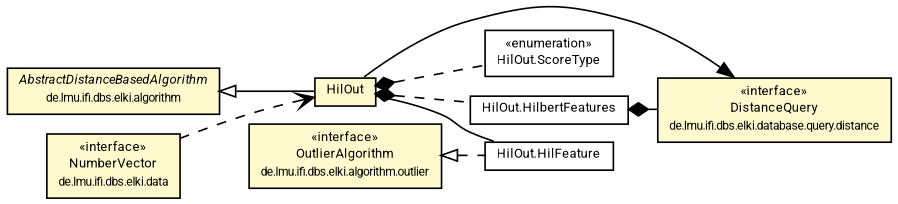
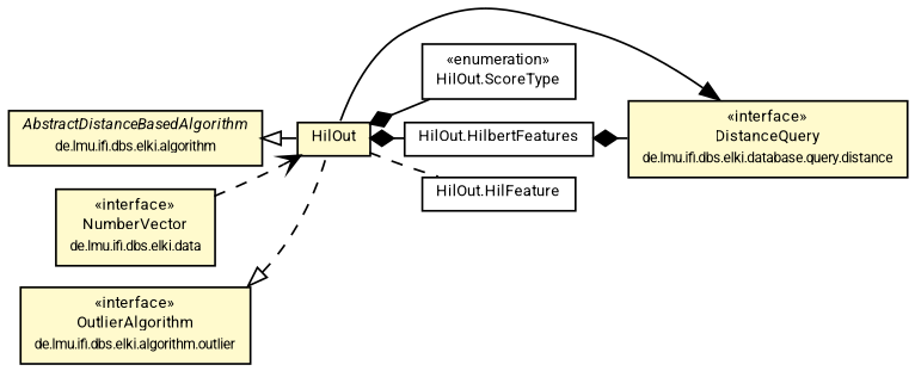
  digraph {
    nodesep=0.15
    rankdir=LR
    ranksep=0.25
    node [fontcolor=black fontname=Roboto fontsize=8 margin=0 shape=plaintext]
    edge [color=black dir=back fontname=Roboto fontsize=7 labelfontname=Roboto labelfontsize=7 weight=6 arrowhead=none]
    n1 [height=0 label=<<table title="de.lmu.ifi.dbs.elki.algorithm.AbstractDistanceBasedAlgorithm" border="0" cellborder="1" cellspacing="0" cellpadding="2" bgcolor="LemonChiffon" href="../../AbstractDistanceBasedAlgorithm.html" target="_parent"> 		<tr><td><table border="0" cellspacing="0" cellpadding="1"> 		<tr><td align="center" balign="center"> <font face="Roboto"><i>AbstractDistanceBasedAlgorithm</i></font> </td></tr> 		<tr><td align="center" balign="center"> <font face="Roboto" point-size="7.0">de.lmu.ifi.dbs.elki.algorithm</font> </td></tr> 		</table></td></tr> 		</table>> width=0]
    n2 [height=0 label=<<table title="de.lmu.ifi.dbs.elki.algorithm.outlier.distance.HilOut" border="0" cellborder="1" cellspacing="0" cellpadding="2" bgcolor="lemonChiffon" href="HilOut.html" target="_parent"> 		<tr><td><table border="0" cellspacing="0" cellpadding="1"> 		<tr><td align="center" balign="center"> <font face="Roboto">HilOut</font> </td></tr> 		</table></td></tr> 		</table>> width=0]
    n3 [height=0 label=<<table title="de.lmu.ifi.dbs.elki.database.query.distance.DistanceQuery" border="0" cellborder="1" cellspacing="0" cellpadding="2" bgcolor="LemonChiffon" href="../../../database/query/distance/DistanceQuery.html" target="_parent"> 		<tr><td><table border="0" cellspacing="0" cellpadding="1"> 		<tr><td align="center" balign="center"> &#171;interface&#187; </td></tr> 		<tr><td align="center" balign="center"> <font face="Roboto">DistanceQuery</font> </td></tr> 		<tr><td align="center" balign="center"> <font face="Roboto" point-size="7.0">de.lmu.ifi.dbs.elki.database.query.distance</font> </td></tr> 		</table></td></tr> 		</table>> width=0]
    n4 [height=0 label=<<table title="de.lmu.ifi.dbs.elki.algorithm.outlier.distance.HilOut.ScoreType" border="0" cellborder="1" cellspacing="0" cellpadding="2" href="HilOut.ScoreType.html" target="_parent"> 		<tr><td><table border="0" cellspacing="0" cellpadding="1"> 		<tr><td align="center" balign="center"> &#171;enumeration&#187; </td></tr> 		<tr><td align="center" balign="center"> <font face="Roboto">HilOut.ScoreType</font> </td></tr> 		</table></td></tr> 		</table>> width=0]
    n5 [height=0 label=<<table title="de.lmu.ifi.dbs.elki.algorithm.outlier.distance.HilOut.HilbertFeatures" border="0" cellborder="1" cellspacing="0" cellpadding="2" href="HilOut.HilbertFeatures.html" target="_parent"> 		<tr><td><table border="0" cellspacing="0" cellpadding="1"> 		<tr><td align="center" balign="center"> <font face="Roboto">HilOut.HilbertFeatures</font> </td></tr> 		</table></td></tr> 		</table>> width=0]
    n6 [height=0 label=<<table title="de.lmu.ifi.dbs.elki.algorithm.outlier.distance.HilOut.HilFeature" border="0" cellborder="1" cellspacing="0" cellpadding="2" href="HilOut.HilFeature.html" target="_parent"> 		<tr><td><table border="0" cellspacing="0" cellpadding="1"> 		<tr><td align="center" balign="center"> <font face="Roboto">HilOut.HilFeature</font> </td></tr> 		</table></td></tr> 		</table>> width=0]
    n7 [height=0 label=<<table title="de.lmu.ifi.dbs.elki.data.NumberVector" border="0" cellborder="1" cellspacing="0" cellpadding="2" bgcolor="LemonChiffon" href="../../../data/NumberVector.html" target="_parent"> 		<tr><td><table border="0" cellspacing="0" cellpadding="1"> 		<tr><td align="center" balign="center"> &#171;interface&#187; </td></tr> 		<tr><td align="center" balign="center"> <font face="Roboto">NumberVector</font> </td></tr> 		<tr><td align="center" balign="center"> <font face="Roboto" point-size="7.0">de.lmu.ifi.dbs.elki.data</font> </td></tr> 		</table></td></tr> 		</table>> width=0]
    n8 [height=0 label=<<table title="de.lmu.ifi.dbs.elki.algorithm.outlier.OutlierAlgorithm" border="0" cellborder="1" cellspacing="0" cellpadding="2" bgcolor="LemonChiffon" href="../OutlierAlgorithm.html" target="_parent"> 		<tr><td><table border="0" cellspacing="0" cellpadding="1"> 		<tr><td align="center" balign="center"> &#171;interface&#187; </td></tr> 		<tr><td align="center" balign="center"> <font face="Roboto">OutlierAlgorithm</font> </td></tr> 		<tr><td align="center" balign="center"> <font face="Roboto" point-size="7.0">de.lmu.ifi.dbs.elki.algorithm.outlier</font> </td></tr> 		</table></td></tr> 		</table>> width=0]
    n1 -> n2 [arrowtail=empty weight=10 arrowhead=""]
    n2 -> n3 [arrowhead=normal weight=1 dir=""]
-   n2 -> n4 [arrowtail=diamond style=dashed]
+   n2 -> n4 [arrowtail=diamond]
    n2 -> n5 [arrowtail=diamond style=dashed]
-   n2 -> n6 [weight=2 dir=""]
+   n2 -> n6 [weight=2 style=dashed dir=""]
    n5 -> n3 [arrowtail=diamond]
    n7 -> n2 [arrowhead=open style=dashed weight=0 dir=""]
-   n8 -> n6 [arrowtail=empty style=dashed weight=9 arrowhead=""]
+   n8 -> n2 [arrowtail=empty style=dashed weight=9 arrowhead=""]
  }
